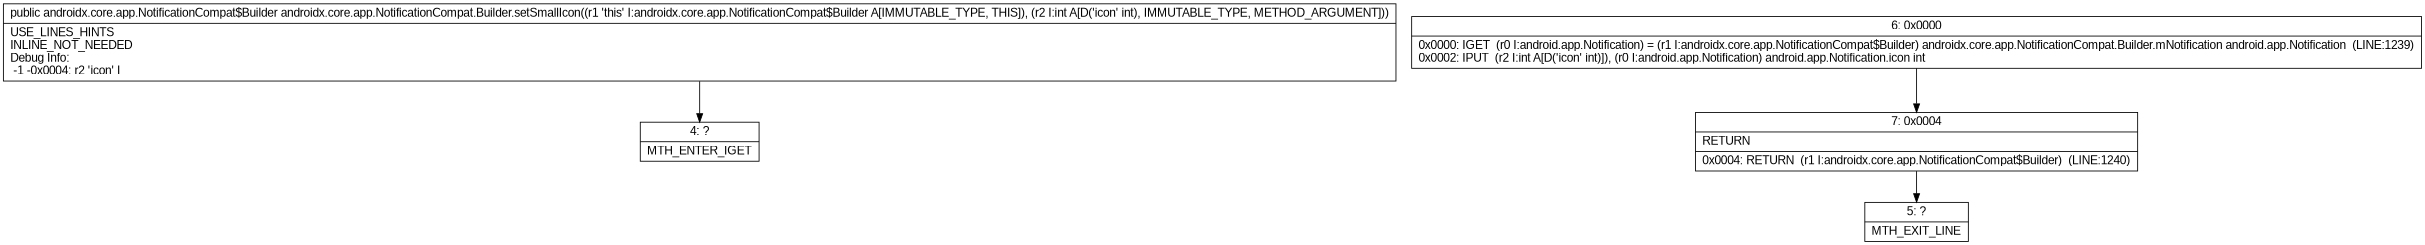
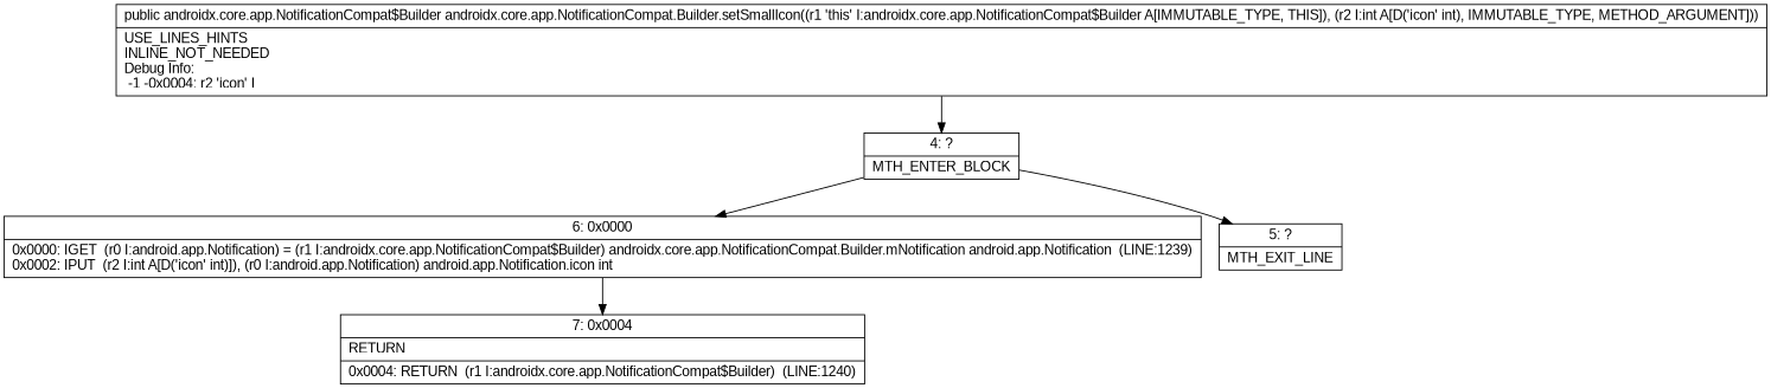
  digraph {
    fontname="Liberation Sans"
    node [fontname="Liberation Sans" shape=record]
    edge [fontname="Liberation Sans"]
-   n1 [label="{4\:\ ?|MTH_ENTER_IGET\l}"]
+   n1 [label="{4\:\ ?|MTH_ENTER_BLOCK\l}"]
    n2 [label="{6\:\ 0x0000|0x0000: IGET  (r0 I:android.app.Notification) = (r1 I:androidx.core.app.NotificationCompat$Builder) androidx.core.app.NotificationCompat.Builder.mNotification android.app.Notification  (LINE:1239)\l0x0002: IPUT  (r2 I:int A[D('icon' int)]), (r0 I:android.app.Notification) android.app.Notification.icon int \l}"]
    n3 [label="{7\:\ 0x0004|RETURN\l|0x0004: RETURN  (r1 I:androidx.core.app.NotificationCompat$Builder)  (LINE:1240)\l}"]
    n4 [label="{5\:\ ?|MTH_EXIT_LINE\l}"]
    n5 [label="{public androidx.core.app.NotificationCompat$Builder androidx.core.app.NotificationCompat.Builder.setSmallIcon((r1 'this' I:androidx.core.app.NotificationCompat$Builder A[IMMUTABLE_TYPE, THIS]), (r2 I:int A[D('icon' int), IMMUTABLE_TYPE, METHOD_ARGUMENT]))  | USE_LINES_HINTS\lINLINE_NOT_NEEDED\lDebug Info:\l  \-1 \-0x0004: r2 'icon' I\l}"]
+   n1 -> n2
    n2 -> n3
-   n3 -> n4
+   n1 -> n4
    n5 -> n1
  }
